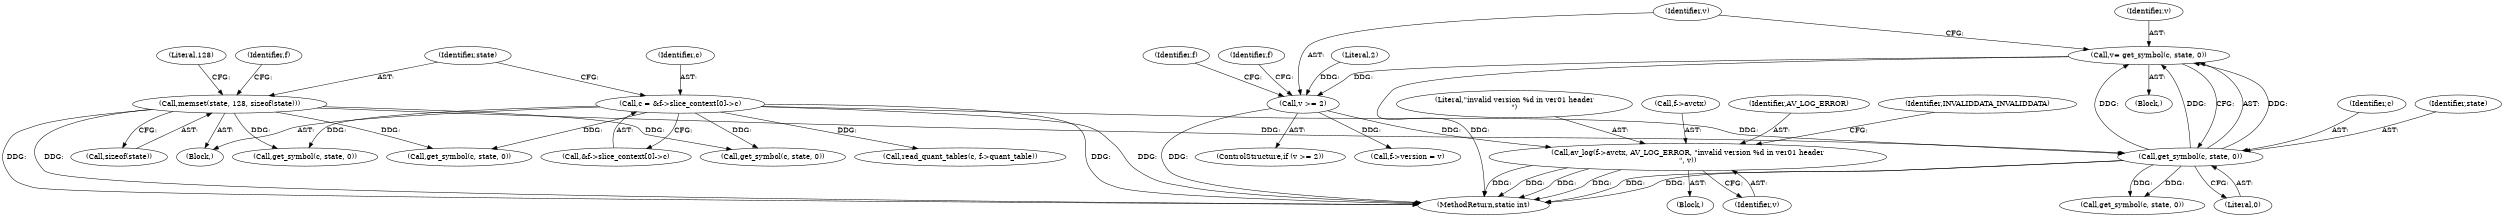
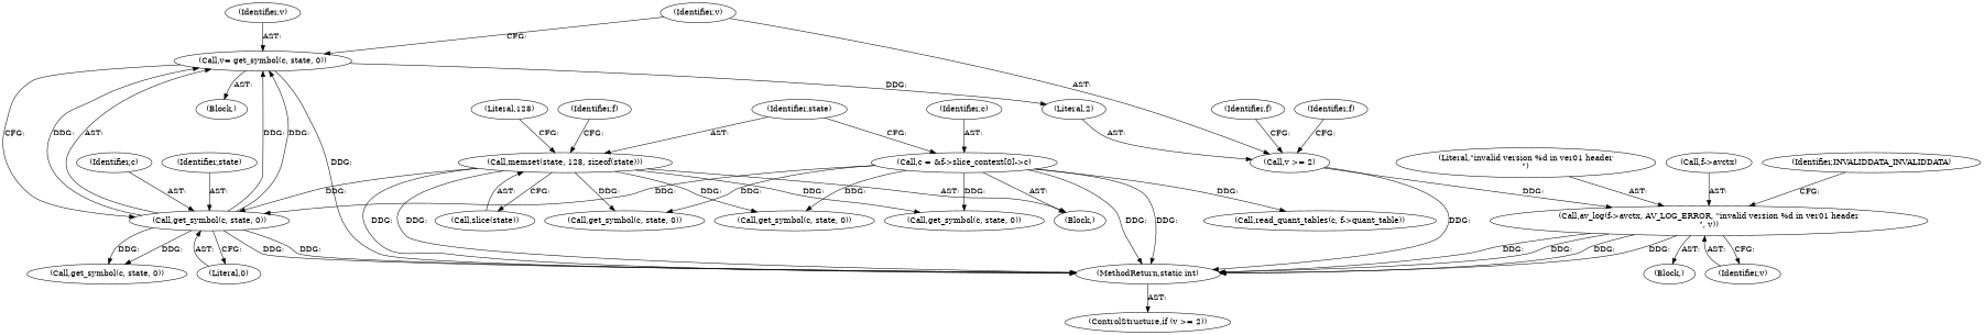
  digraph {
    n1 [label="(Call,av_log(f->avctx, AV_LOG_ERROR, \"invalid version %d in ver01 header\n\", v))"]
    n2 [label="(MethodReturn,static int)"]
    n3 [label="(Block,)"]
    n4 [label="(Identifier,v)"]
    n5 [label="(Call,v >= 2)"]
    n6 [label="(ControlStructure,if (v >= 2))"]
-   n7 [label="(Call,f->version = v)"]
    n8 [label="(Literal,2)"]
    n9 [label="(Call,v= get_symbol(c, state, 0))"]
    n10 [label="(Call,get_symbol(c, state, 0))"]
    n11 [label="(Block,)"]
    n12 [label="(Literal,0)"]
    n13 [label="(Call,get_symbol(c, state, 0))"]
    n14 [label="(Call,c = &f->slice_context[0]->c)"]
    n15 [label="(Call,get_symbol(c, state, 0))"]
-   n16 [label="(Call,&f->slice_context[0]->c)"]
    n17 [label="(Call,read_quant_tables(c, f->quant_table))"]
    n18 [label="(Call,get_symbol(c, state, 0))"]
    n19 [label="(Call,get_symbol(c, state, 0))"]
    n20 [label="(Block,)"]
    n21 [label="(Call,memset(state, 128, sizeof(state)))"]
-   n22 [label="(Call,sizeof(state))"]
+   n22 [label="(Call,slice(state))"]
    n23 [label="(Literal,128)"]
    n24 [label="(Identifier,c)"]
-   n25 [label="(Identifier,AV_LOG_ERROR)"]
    n26 [label="(Identifier,c)"]
    n27 [label="(Identifier,state)"]
    n28 [label="(Identifier,v)"]
    n29 [label="(Identifier,f)"]
    n30 [label="(Identifier,INVALIDDATA_INVALIDDATA)"]
    n31 [label="(Literal,\"invalid version %d in ver01 header\n\")"]
    n32 [label="(Identifier,f)"]
    n33 [label="(Call,f->avctx)"]
    n34 [label="(Identifier,f)"]
    n35 [label="(Identifier,v)"]
    n36 [label="(Identifier,state)"]
    n1 -> n2 [label="DDG: "]
    n1 -> n2 [label="DDG: "]
    n1 -> n2 [label="DDG: "]
    n1 -> n2 [label="DDG: "]
    n1 -> n3 [label="AST: "]
    n1 -> n4 [label="CFG: "]
    n4 -> n1 [label="AST: "]
    n5 -> n1 [label="DDG: "]
    n5 -> n2 [label="DDG: "]
-   n5 -> n6 [label="AST: "]
-   n5 -> n7 [label="DDG: "]
-   n8 -> n5 [label="DDG: "]
+   n2 -> n6 [label="AST: "]
+   n8 -> n5 [label="AST: "]
    n9 -> n2 [label="DDG: "]
-   n9 -> n5 [label="DDG: "]
+   n9 -> n8 [label="DDG: "]
    n9 -> n10 [label="CFG: "]
    n9 -> n11 [label="AST: "]
    n10 -> n2 [label="DDG: "]
    n10 -> n2 [label="DDG: "]
    n10 -> n9 [label="AST: "]
    n10 -> n9 [label="DDG: "]
    n10 -> n9 [label="DDG: "]
    n10 -> n9 [label="DDG: "]
    n10 -> n12 [label="CFG: "]
    n10 -> n13 [label="DDG: "]
    n10 -> n13 [label="DDG: "]
    n12 -> n10 [label="AST: "]
    n14 -> n2 [label="DDG: "]
    n14 -> n2 [label="DDG: "]
    n14 -> n10 [label="DDG: "]
    n14 -> n15 [label="DDG: "]
-   n14 -> n16 [label="CFG: "]
    n14 -> n17 [label="DDG: "]
    n14 -> n18 [label="DDG: "]
    n14 -> n19 [label="DDG: "]
    n14 -> n20 [label="AST: "]
-   n16 -> n14 [label="AST: "]
    n21 -> n2 [label="DDG: "]
    n21 -> n2 [label="DDG: "]
    n21 -> n10 [label="DDG: "]
    n21 -> n15 [label="DDG: "]
    n21 -> n18 [label="DDG: "]
    n21 -> n19 [label="DDG: "]
    n21 -> n20 [label="AST: "]
    n21 -> n22 [label="CFG: "]
    n22 -> n21 [label="AST: "]
    n23 -> n21 [label="CFG: "]
    n24 -> n10 [label="AST: "]
-   n25 -> n1 [label="AST: "]
    n26 -> n14 [label="AST: "]
    n27 -> n14 [label="CFG: "]
    n27 -> n21 [label="AST: "]
    n28 -> n5 [label="AST: "]
    n28 -> n9 [label="CFG: "]
    n29 -> n21 [label="CFG: "]
    n30 -> n1 [label="CFG: "]
    n31 -> n1 [label="AST: "]
    n32 -> n5 [label="CFG: "]
    n33 -> n1 [label="AST: "]
    n34 -> n5 [label="CFG: "]
    n35 -> n9 [label="AST: "]
    n36 -> n10 [label="AST: "]
  }
